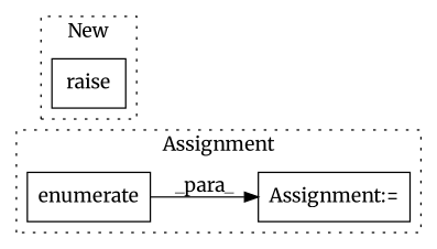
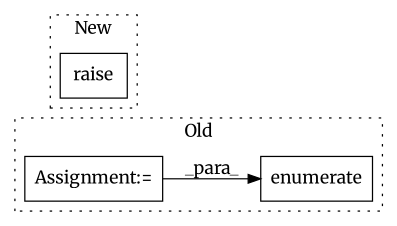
  digraph {
    rankdir=LR
    fontname=Merriweather
    node [a=32 shape=box fontname=Merriweather]
    n1 [l="10,1" label=enumerate s="3604,3628"]
    n2 [a=7 l="80,2" label="Assignment:=" s="3511,3629"]
    n3 [l="6,1" label=raise s="5223,5247"]
    subgraph cluster_1 {
-     label=Assignment
+     label=Old
      style=dotted
      n1
      n2
    }
    subgraph cluster_2 {
      label=New
      style=dotted
      n3
    }
-   n1 -> n2 [label=_para_ fontname=Merriweather]
+   n2 -> n1 [label=_para_ fontname=Merriweather]
  }
